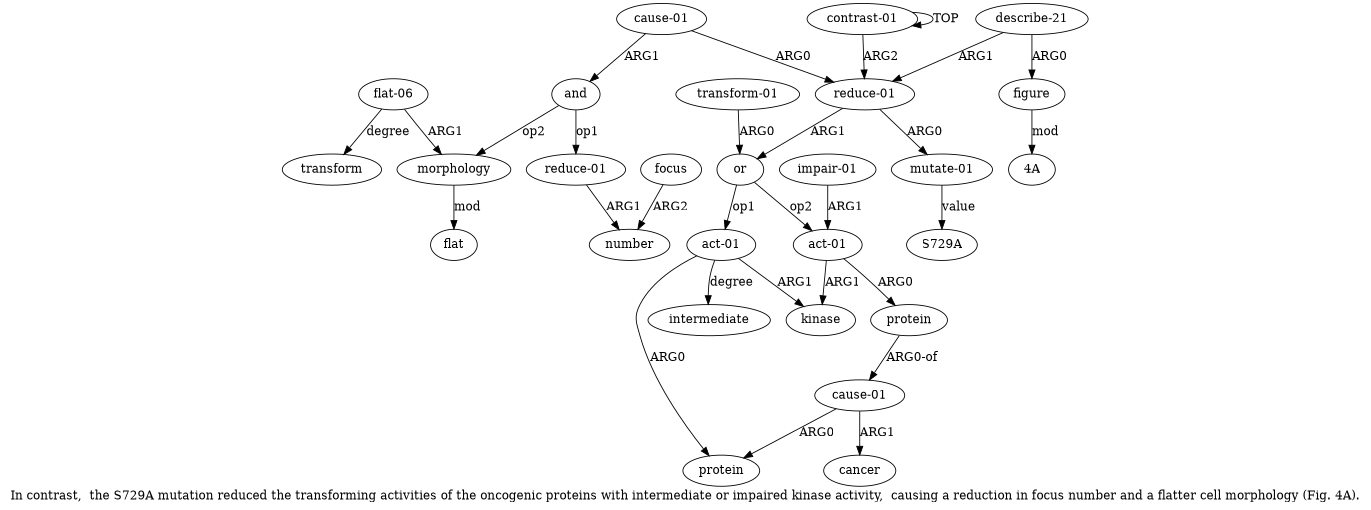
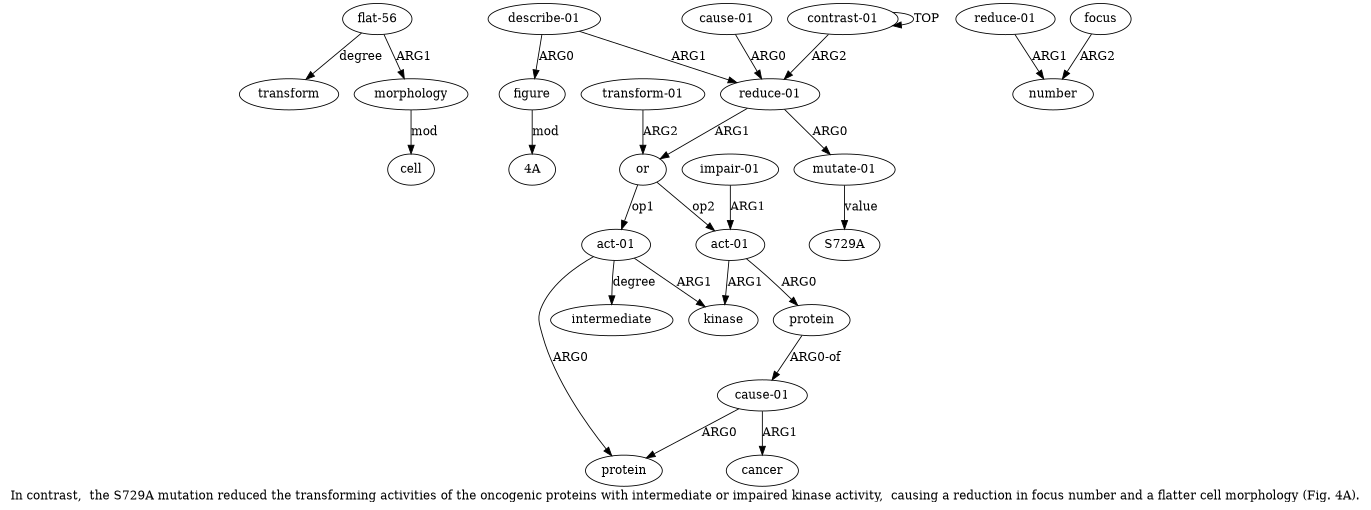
  digraph {
    label="In contrast,  the S729A mutation reduced the transforming activities of the oncogenic proteins with intermediate or impaired kinase activity,  causing a reduction in focus number and a flatter cell morphology (Fig. 4A)."
    node [color=black gold_ind=-1 gold_label="reduce-01" test_ind=-1 test_label="reduce-01"]
    edge [color=black gold_label=ARG1 test_label=ARG1]
-   n1 [gold_ind=20 gold_label=cell label=flat test_ind=20 test_label=cell]
-   n2 [gold_ind=21 gold_label="flat-06" label="flat-06" test_ind=21 test_label="flat-06"]
+   n1 [gold_ind=20 gold_label=cell label=cell test_ind=20 test_label=cell]
+   n2 [gold_ind=21 gold_label="flat-06" label="flat-56" test_ind=21 test_label="flat-06"]
    n3 [gold_ind=22 gold_label=more label=transform test_ind=22 test_label=more]
    n4 [gold_ind=19 gold_label=morphology label=morphology test_ind=19 test_label=morphology]
-   n5 [gold_ind=23 gold_label="describe-01" label="describe-21" test_ind=23 test_label="describe-01"]
+   n5 [gold_ind=23 gold_label="describe-01" label="describe-01" test_ind=23 test_label="describe-01"]
    n6 [gold_ind=24 gold_label=figure label=figure test_ind=24 test_label=figure]
    n7 [gold_ind=1 label="reduce-01" test_ind=1]
    n8 [gold_label="4A" label="4A" test_label="4A"]
    n9 [gold_ind=3 gold_label=or label=or test_ind=3 test_label=or]
    n10 [gold_ind=2 gold_label="mutate-01" label="mutate-01" test_ind=2 test_label="mutate-01"]
    n11 [gold_ind=10 gold_label="act-01" label="act-01" test_ind=10 test_label="act-01"]
    n12 [gold_ind=4 gold_label="act-01" label="act-01" test_ind=4 test_label="act-01"]
    n13 [gold_label=S729A label=S729A test_label=S729A]
-   n14 [gold_ind=15 gold_label=and label=and test_ind=15 test_label=and]
    n15 [gold_ind=16 label="reduce-01" test_ind=16]
    n16 [gold_ind=17 gold_label=number label=number test_ind=17 test_label=number]
    n17 [gold_ind=14 gold_label="cause-01" label="cause-01" test_ind=14 test_label="cause-01"]
    n18 [gold_ind=11 gold_label=protein label=protein test_ind=11 test_label=protein]
    n19 [gold_ind=6 gold_label="cause-01" label="cause-01" test_ind=6 test_label="cause-01"]
    n20 [gold_ind=5 gold_label=protein label=protein test_ind=5 test_label=protein]
    n21 [gold_ind=7 gold_label=cancer label=cancer test_ind=7 test_label=cancer]
    n22 [gold_ind=8 gold_label=kinase label=kinase test_ind=8 test_label=kinase]
    n23 [gold_ind=13 gold_label="transform-01" label="transform-01" test_ind=13 test_label="transform-01"]
    n24 [gold_ind=9 gold_label=intermediate label=intermediate test_ind=9 test_label=intermediate]
    n25 [gold_ind=12 gold_label="impair-01" label="impair-01" test_ind=12 test_label="impair-01"]
    n26 [gold_ind=18 gold_label=focus label=focus test_ind=18 test_label=focus]
    n27 [gold_ind=0 gold_label="contrast-01" label="contrast-01" test_ind=0 test_label="contrast-01"]
    n2 -> n3 [gold_label=degree label=degree test_label=degree]
    n2 -> n4 [label=ARG1]
    n4 -> n1 [gold_label=mod label=mod test_label=mod]
    n5 -> n6 [gold_label=ARG0 label=ARG0 test_label=ARG0]
    n5 -> n7 [label=ARG1]
    n6 -> n8 [gold_label=mod label=mod test_label=mod]
    n7 -> n9 [label=ARG1]
    n7 -> n10 [gold_label=ARG0 label=ARG0 test_label=ARG0]
    n9 -> n11 [gold_label=op2 label=op2 test_label=op2]
    n9 -> n12 [gold_label=op1 label=op1 test_label=op1]
    n10 -> n13 [gold_label=value label=value test_label=value]
    n11 -> n18 [gold_label=ARG0 label=ARG0 test_label=ARG0]
    n11 -> n22 [label=ARG1]
    n12 -> n20 [gold_label=ARG0 label=ARG0 test_label=ARG0]
    n12 -> n22 [label=ARG1]
    n12 -> n24 [gold_label=degree label=degree test_label=degree]
-   n14 -> n4 [gold_label=op2 label=op2 test_label=op2]
-   n14 -> n15 [gold_label=op1 label=op1 test_label=op1]
    n15 -> n16 [label=ARG1]
    n17 -> n7 [gold_label=ARG0 label=ARG0 test_label=ARG0]
-   n17 -> n14 [label=ARG1]
    n18 -> n19 [gold_label="ARG0-of" label="ARG0-of" test_label="ARG0-of"]
    n19 -> n20 [gold_label=ARG0 label=ARG0 test_label=ARG0]
    n19 -> n21 [label=ARG1]
-   n23 -> n9 [gold_label=ARG0 label=ARG0 test_label=ARG0]
+   n23 -> n9 [gold_label=ARG0 label=ARG2 test_label=ARG0]
    n25 -> n11 [label=ARG1]
    n26 -> n16 [gold_label=quant label=ARG2 test_label=quant]
    n27 -> n7 [gold_label=ARG2 label=ARG2 test_label=ARG2]
    n27 -> n27 [gold_label=TOP label=TOP test_label=TOP]
  }
